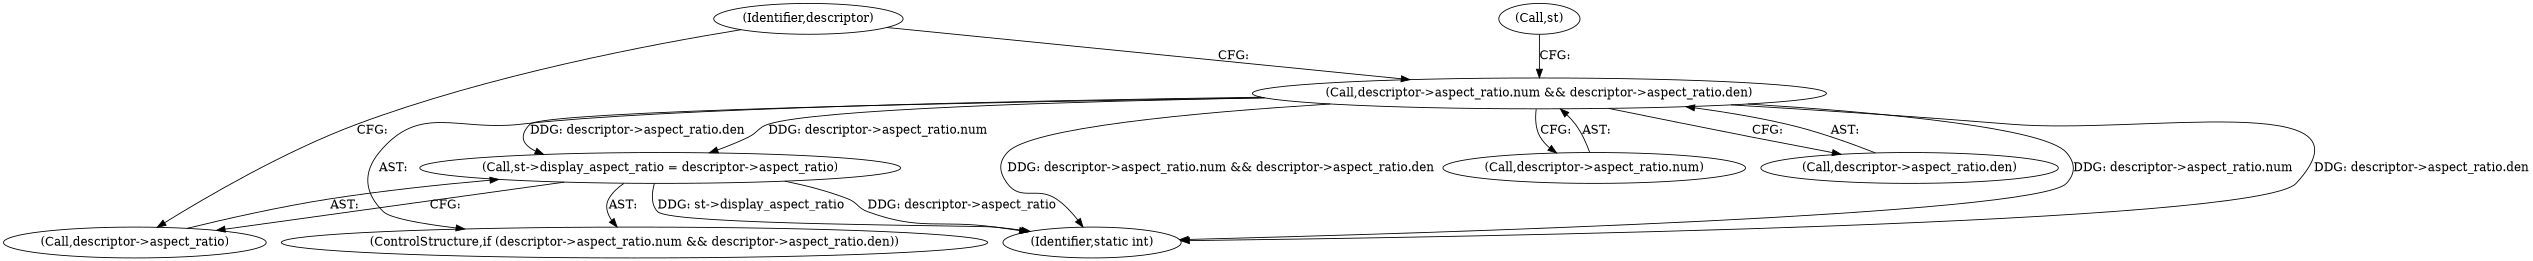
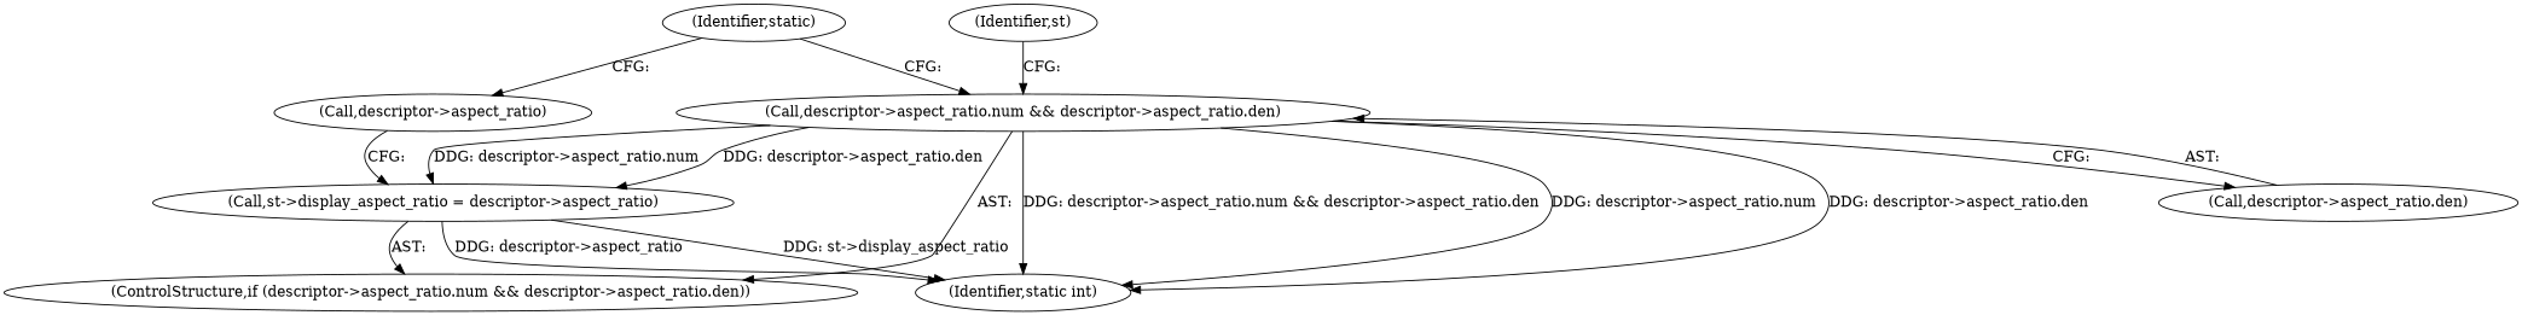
  digraph {
    n1 [label="(Call,st->display_aspect_ratio = descriptor->aspect_ratio)"]
    n2 [label="(Call,descriptor->aspect_ratio)"]
    n3 [label="(ControlStructure,if (descriptor->aspect_ratio.num && descriptor->aspect_ratio.den))"]
    n4 [label="(Identifier,static int)"]
    n5 [label="(Call,descriptor->aspect_ratio.num && descriptor->aspect_ratio.den)"]
-   n6 [label="(Call,descriptor->aspect_ratio.num)"]
    n7 [label="(Call,descriptor->aspect_ratio.den)"]
-   n8 [label="(Call,st)"]
-   n9 [label="(Identifier,descriptor)"]
-   n1 -> n2 [label="CFG: "]
+   n8 [label="(Identifier,st)"]
+   n9 [label="(Identifier,static)"]
    n1 -> n3 [label="AST: "]
    n1 -> n4 [label="DDG: descriptor->aspect_ratio"]
    n1 -> n4 [label="DDG: st->display_aspect_ratio"]
-   n2 -> n1 [label="AST: "]
+   n2 -> n1 [label="CFG: "]
    n5 -> n1 [label="DDG: descriptor->aspect_ratio.num"]
    n5 -> n1 [label="DDG: descriptor->aspect_ratio.den"]
    n5 -> n3 [label="AST: "]
    n5 -> n4 [label="DDG: descriptor->aspect_ratio.num && descriptor->aspect_ratio.den"]
    n5 -> n4 [label="DDG: descriptor->aspect_ratio.num"]
    n5 -> n4 [label="DDG: descriptor->aspect_ratio.den"]
-   n5 -> n6 [label="CFG: "]
    n5 -> n7 [label="CFG: "]
-   n6 -> n5 [label="AST: "]
    n7 -> n5 [label="AST: "]
    n8 -> n5 [label="CFG: "]
    n9 -> n2 [label="CFG: "]
    n9 -> n5 [label="CFG: "]
  }
